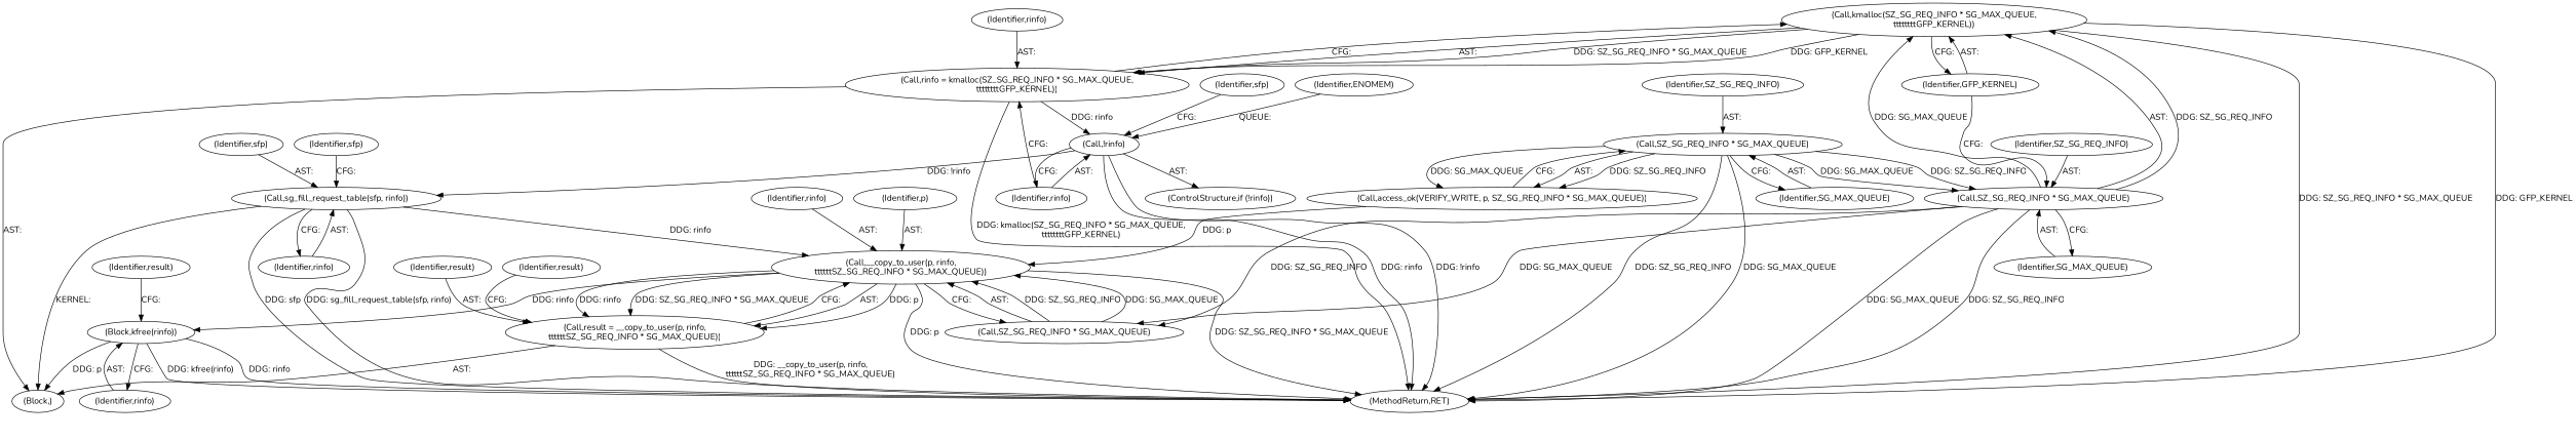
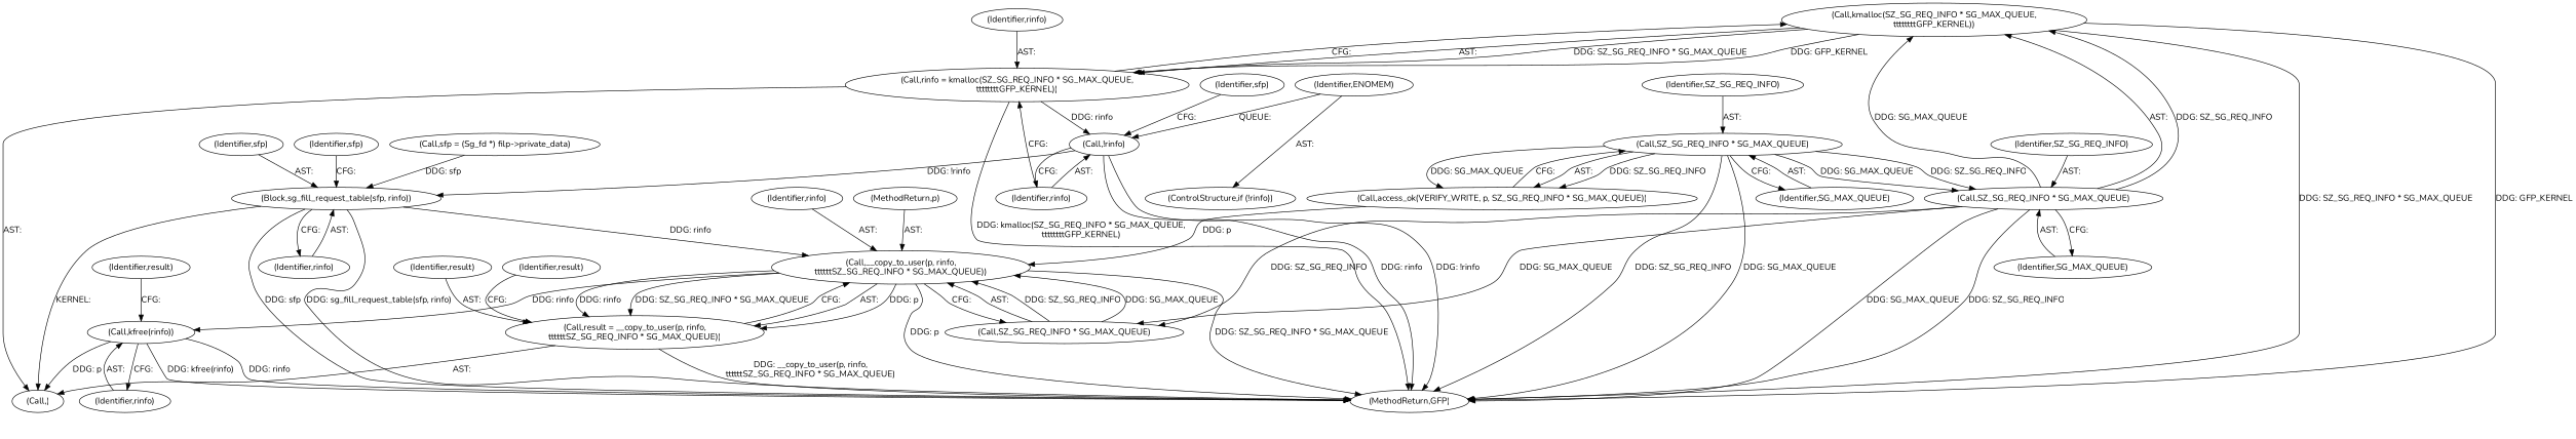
  digraph {
    fontname=Nunito
    node [fontname=Nunito]
    edge [fontname=Nunito]
    n1 [label="(Call,kmalloc(SZ_SG_REQ_INFO * SG_MAX_QUEUE,\n\t\t\t\t\t\t\t\tGFP_KERNEL))"]
    n2 [label="(Call,rinfo = kmalloc(SZ_SG_REQ_INFO * SG_MAX_QUEUE,\n\t\t\t\t\t\t\t\tGFP_KERNEL))"]
-   n3 [label="(Identifier,GFP_KERNEL)"]
-   n4 [label="(MethodReturn,RET)"]
+   n4 [label="(MethodReturn,GFP)"]
    n5 [label="(Call,!rinfo)"]
-   n6 [label="(Block,)"]
+   n6 [label="(Call,)"]
    n7 [label="(Call,SZ_SG_REQ_INFO * SG_MAX_QUEUE)"]
    n8 [label="(Call,SZ_SG_REQ_INFO * SG_MAX_QUEUE)"]
    n9 [label="(Identifier,SG_MAX_QUEUE)"]
    n10 [label="(Call,__copy_to_user(p, rinfo,\n\t\t\t\t\t\tSZ_SG_REQ_INFO * SG_MAX_QUEUE))"]
    n11 [label="(Call,SZ_SG_REQ_INFO * SG_MAX_QUEUE)"]
    n12 [label="(Call,access_ok(VERIFY_WRITE, p, SZ_SG_REQ_INFO * SG_MAX_QUEUE))"]
    n13 [label="(Identifier,SG_MAX_QUEUE)"]
-   n14 [label="(Call,sg_fill_request_table(sfp, rinfo))"]
+   n14 [label="(Block,sg_fill_request_table(sfp, rinfo))"]
    n15 [label="(ControlStructure,if (!rinfo))"]
    n16 [label="(Identifier,rinfo)"]
    n17 [label="(Identifier,rinfo)"]
    n18 [label="(Call,result = __copy_to_user(p, rinfo,\n\t\t\t\t\t\tSZ_SG_REQ_INFO * SG_MAX_QUEUE))"]
-   n19 [label="(Block,kfree(rinfo))"]
+   n19 [label="(Call,kfree(rinfo))"]
    n20 [label="(Identifier,rinfo)"]
    n21 [label="(Identifier,sfp)"]
    n22 [label="(Identifier,result)"]
    n23 [label="(Identifier,SZ_SG_REQ_INFO)"]
-   n24 [label="(Identifier,p)"]
+   n24 [label="(MethodReturn,p)"]
    n25 [label="(Identifier,SZ_SG_REQ_INFO)"]
    n26 [label="(Identifier,result)"]
    n27 [label="(Identifier,rinfo)"]
    n28 [label="(Identifier,sfp)"]
    n29 [label="(Identifier,sfp)"]
    n30 [label="(Identifier,ENOMEM)"]
    n31 [label="(Identifier,rinfo)"]
+   n32 [label="(Call,sfp = (Sg_fd *) filp->private_data)"]
    n33 [label="(Identifier,result)"]
    n1 -> n2 [label="AST: "]
    n1 -> n2 [label="DDG: SZ_SG_REQ_INFO * SG_MAX_QUEUE"]
    n1 -> n2 [label="DDG: GFP_KERNEL"]
-   n1 -> n3 [label="CFG: "]
    n1 -> n4 [label="DDG: SZ_SG_REQ_INFO * SG_MAX_QUEUE"]
    n1 -> n4 [label="DDG: GFP_KERNEL"]
    n2 -> n1 [label="CFG: "]
    n2 -> n4 [label="DDG: kmalloc(SZ_SG_REQ_INFO * SG_MAX_QUEUE,\n\t\t\t\t\t\t\t\tGFP_KERNEL)"]
    n2 -> n5 [label="DDG: rinfo"]
    n2 -> n6 [label="AST: "]
-   n3 -> n1 [label="AST: "]
-   n3 -> n7 [label="CFG: "]
    n5 -> n4 [label="DDG: !rinfo"]
    n5 -> n4 [label="DDG: rinfo"]
    n5 -> n14 [label="DDG: !rinfo"]
-   n5 -> n15 [label="AST: "]
+   n30 -> n15 [label="AST: "]
    n5 -> n16 [label="CFG: "]
    n7 -> n1 [label="AST: "]
    n7 -> n1 [label="DDG: SZ_SG_REQ_INFO"]
    n7 -> n1 [label="DDG: SG_MAX_QUEUE"]
    n7 -> n4 [label="DDG: SG_MAX_QUEUE"]
    n7 -> n4 [label="DDG: SZ_SG_REQ_INFO"]
    n7 -> n8 [label="DDG: SZ_SG_REQ_INFO"]
    n7 -> n8 [label="DDG: SG_MAX_QUEUE"]
    n7 -> n9 [label="CFG: "]
    n8 -> n10 [label="AST: "]
    n8 -> n10 [label="DDG: SZ_SG_REQ_INFO"]
    n8 -> n10 [label="DDG: SG_MAX_QUEUE"]
    n9 -> n7 [label="AST: "]
    n10 -> n4 [label="DDG: p"]
    n10 -> n4 [label="DDG: SZ_SG_REQ_INFO * SG_MAX_QUEUE"]
    n10 -> n8 [label="CFG: "]
    n10 -> n18 [label="AST: "]
    n10 -> n18 [label="DDG: p"]
    n10 -> n18 [label="DDG: rinfo"]
    n10 -> n18 [label="DDG: SZ_SG_REQ_INFO * SG_MAX_QUEUE"]
    n10 -> n19 [label="DDG: rinfo"]
    n11 -> n4 [label="DDG: SZ_SG_REQ_INFO"]
    n11 -> n4 [label="DDG: SG_MAX_QUEUE"]
    n11 -> n7 [label="DDG: SZ_SG_REQ_INFO"]
    n11 -> n7 [label="DDG: SG_MAX_QUEUE"]
    n11 -> n12 [label="AST: "]
    n11 -> n12 [label="DDG: SZ_SG_REQ_INFO"]
    n11 -> n12 [label="DDG: SG_MAX_QUEUE"]
    n11 -> n13 [label="CFG: "]
    n12 -> n10 [label="DDG: p"]
    n12 -> n11 [label="CFG: "]
    n13 -> n11 [label="AST: "]
    n14 -> n4 [label="DDG: sg_fill_request_table(sfp, rinfo)"]
    n14 -> n4 [label="DDG: sfp"]
    n14 -> n6 [label="KERNEL: "]
    n14 -> n10 [label="DDG: rinfo"]
    n14 -> n17 [label="CFG: "]
    n16 -> n2 [label="CFG: "]
    n16 -> n5 [label="AST: "]
    n17 -> n14 [label="AST: "]
    n18 -> n4 [label="DDG: __copy_to_user(p, rinfo,\n\t\t\t\t\t\tSZ_SG_REQ_INFO * SG_MAX_QUEUE)"]
    n18 -> n6 [label="AST: "]
    n18 -> n10 [label="CFG: "]
    n19 -> n4 [label="DDG: rinfo"]
    n19 -> n4 [label="DDG: kfree(rinfo)"]
    n19 -> n6 [label="DDG: p"]
    n19 -> n20 [label="CFG: "]
    n20 -> n19 [label="AST: "]
    n21 -> n5 [label="CFG: "]
    n22 -> n18 [label="CFG: "]
    n23 -> n7 [label="AST: "]
    n24 -> n10 [label="AST: "]
    n25 -> n11 [label="AST: "]
    n26 -> n18 [label="AST: "]
    n27 -> n10 [label="AST: "]
    n28 -> n14 [label="AST: "]
    n29 -> n14 [label="CFG: "]
    n30 -> n5 [label="QUEUE: "]
    n31 -> n2 [label="AST: "]
+   n32 -> n14 [label="DDG: sfp"]
    n33 -> n19 [label="CFG: "]
  }
